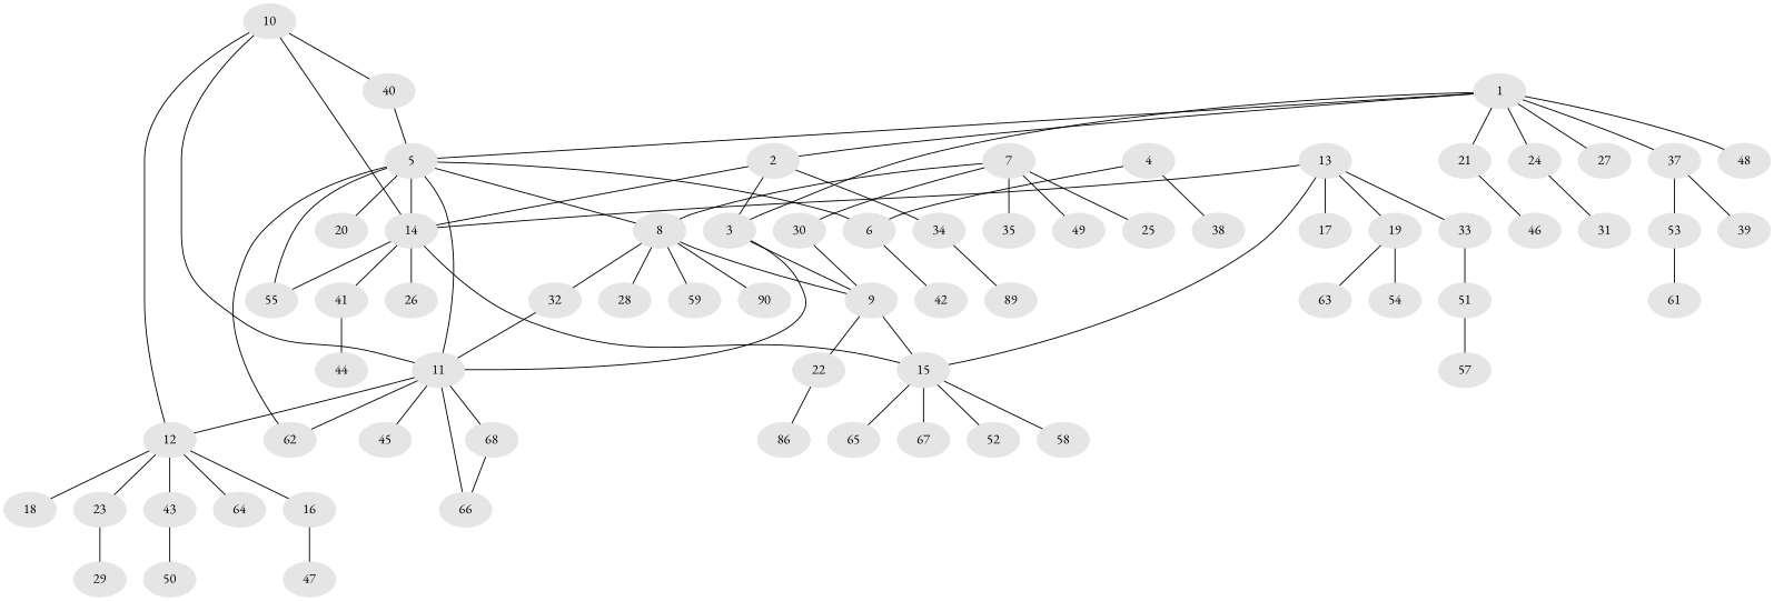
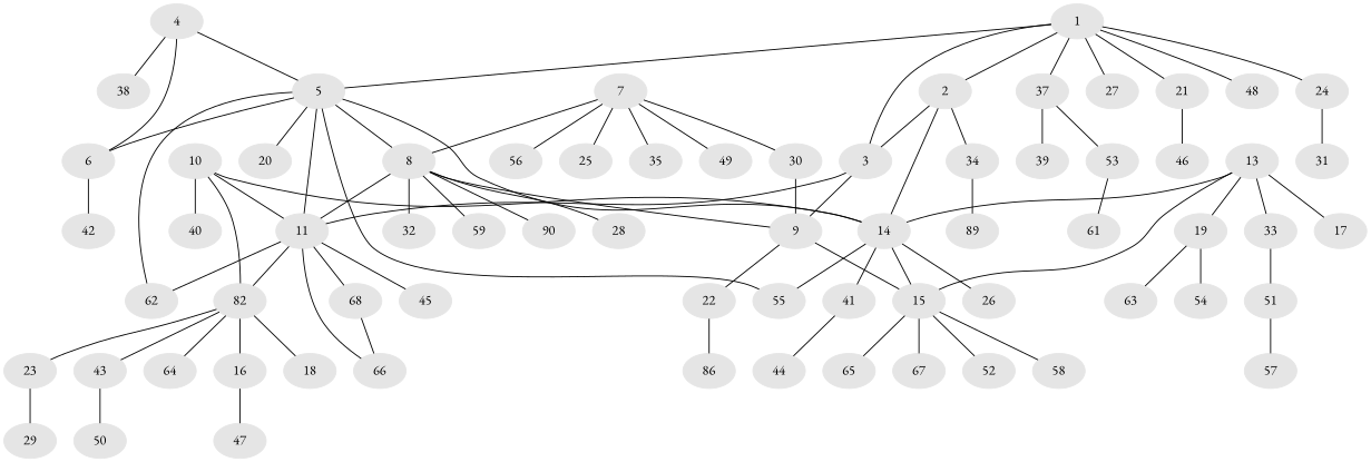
  graph {
    fontname="EB Garamond"
    node [color=gray90 fontname="EB Garamond" style=filled]
    edge [fontname="EB Garamond"]
    1
    2
    3
    5
    21
    24
    27
    37
    48
    14
    34
    9
    11
    6
    8
    20
    55
    62
    46
    31
    53
    39
    61
    15
    26
    41
    n27 [label=89]
    22
-   12
+   12 [label=82]
    45
    66
    68
    4
    38
    42
    28
    32
    59
    n39 [label=90]
    7
    25
    30
    35
    49
+   56
    52
    58
    65
    67
    n50 [label=86]
    10
    40
    16
    18
    23
    43
    64
    47
    29
    50
    13
    17
    19
    33
    54
    63
    51
    44
    57
    1 -- 2
    1 -- 3
    1 -- 5
    1 -- 21
    1 -- 24
    1 -- 27
    1 -- 37
    1 -- 48
    2 -- 3
    2 -- 14
    2 -- 34
    3 -- 9
    3 -- 11
    5 -- 14
    5 -- 11
    5 -- 6
    5 -- 8
    5 -- 20
    5 -- 55
    5 -- 62
    21 -- 46
    24 -- 31
    37 -- 53
    37 -- 39
    14 -- 55
    14 -- 15
    14 -- 26
    14 -- 41
    34 -- n27
    9 -- 15
    9 -- 22
    11 -- 62
    11 -- 12
    11 -- 45
    11 -- 66
    11 -- 68
    6 -- 42
    8 -- 9
-   32 -- 11
+   8 -- 11
    8 -- 28
    8 -- 32
    8 -- 59
    8 -- n39
    53 -- 61
    15 -- 52
    15 -- 58
    15 -- 65
    15 -- 67
    41 -- 44
    22 -- n50
    12 -- 16
    12 -- 18
    12 -- 23
    12 -- 43
    12 -- 64
    68 -- 66
-   40 -- 5
+   4 -- 5
    4 -- 6
    4 -- 38
    7 -- 8
    7 -- 25
    7 -- 30
    7 -- 35
    7 -- 49
+   7 -- 56
    30 -- 9
    10 -- 14
    10 -- 11
    10 -- 12
    10 -- 40
    16 -- 47
    23 -- 29
    43 -- 50
    13 -- 14
    13 -- 15
    13 -- 17
    13 -- 19
    13 -- 33
    19 -- 54
    19 -- 63
    33 -- 51
    51 -- 57
  }
